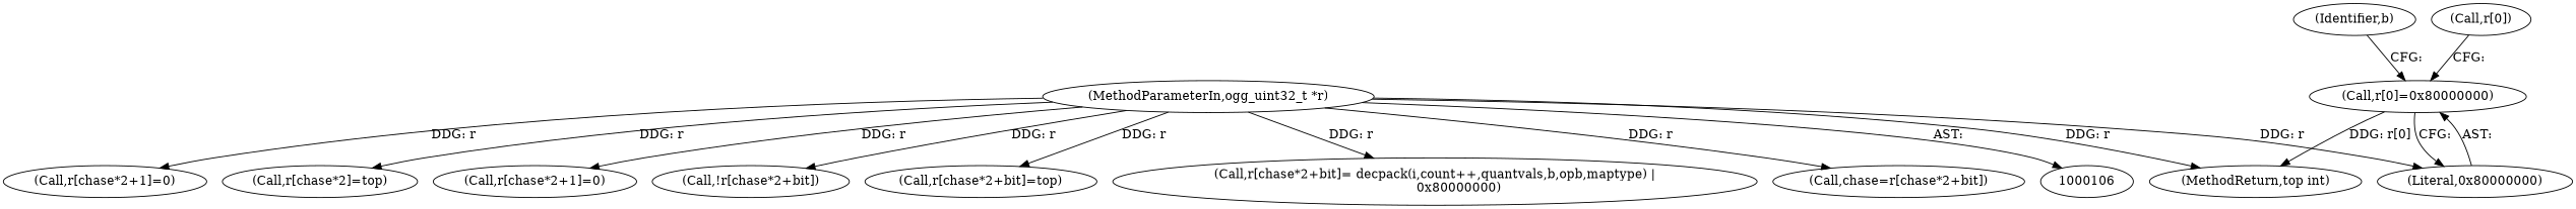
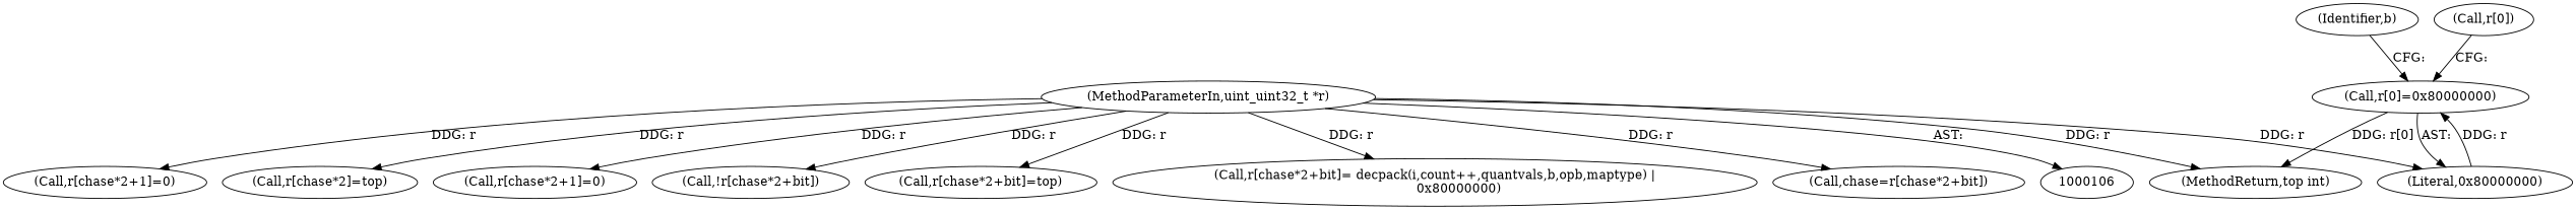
  digraph {
    n1 [label="(Call,r[0]=0x80000000)"]
    n2 [label="(MethodReturn,top int)"]
    n3 [label="(Literal,0x80000000)"]
-   n4 [label="(MethodParameterIn,ogg_uint32_t *r)"]
+   n4 [label="(MethodParameterIn,uint_uint32_t *r)"]
    n5 [label="(Call,r[chase*2+1]=0)"]
    n6 [label="(Call,r[chase*2]=top)"]
    n7 [label="(Call,r[chase*2+1]=0)"]
    n8 [label="(Call,!r[chase*2+bit])"]
    n9 [label="(Call,r[chase*2+bit]=top)"]
    n10 [label="(Call,r[chase*2+bit]= decpack(i,count++,quantvals,b,opb,maptype) |\n            0x80000000)"]
    n11 [label="(Call,chase=r[chase*2+bit])"]
    n12 [label=1000106]
    n13 [label="(Identifier,b)"]
    n14 [label="(Call,r[0])"]
    n1 -> n2 [label="DDG: r[0]"]
-   n1 -> n3 [label="CFG: "]
-   n3 -> n1 [label="AST: "]
+   n1 -> n3 [label="AST: "]
+   n3 -> n1 [label="DDG: r"]
    n4 -> n2 [label="DDG: r"]
    n4 -> n3 [label="DDG: r"]
    n4 -> n5 [label="DDG: r"]
    n4 -> n6 [label="DDG: r"]
    n4 -> n7 [label="DDG: r"]
    n4 -> n8 [label="DDG: r"]
    n4 -> n9 [label="DDG: r"]
    n4 -> n10 [label="DDG: r"]
    n4 -> n11 [label="DDG: r"]
    n4 -> n12 [label="AST: "]
    n13 -> n1 [label="CFG: "]
    n14 -> n1 [label="CFG: "]
  }
